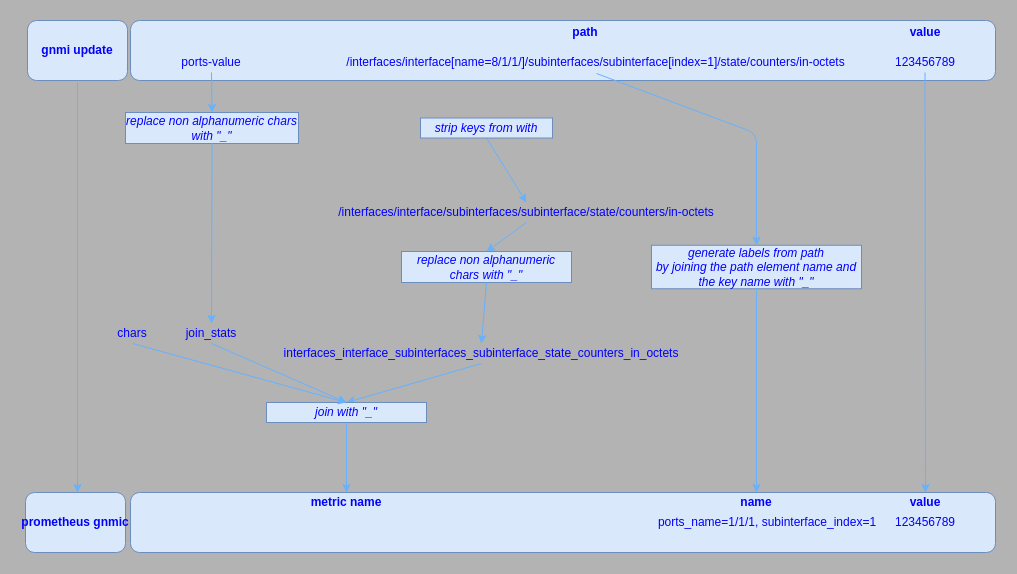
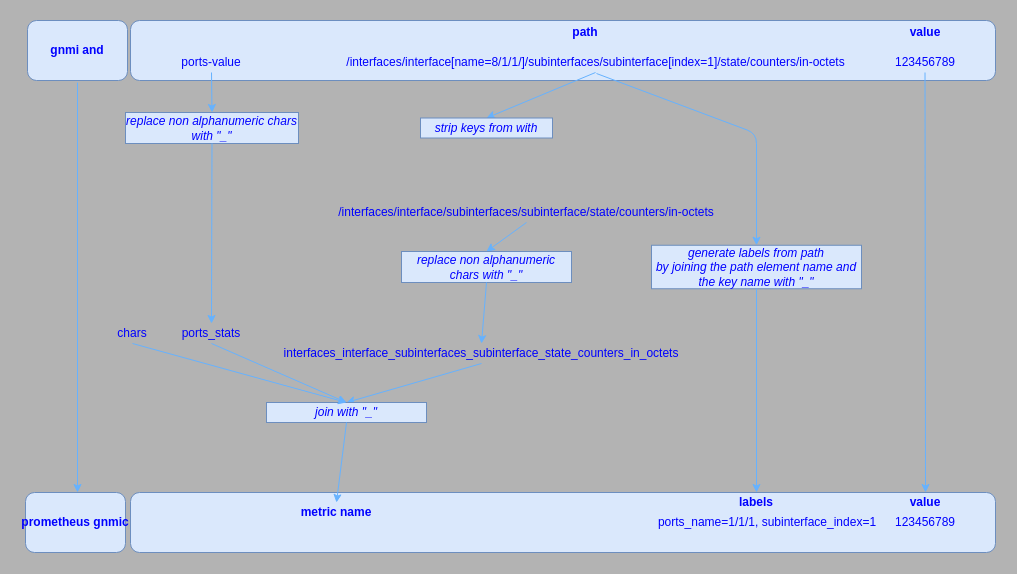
  <mxCell id="0" />
  <mxCell id="1" parent="0" />
  <mxCell id="2" value="" style="rounded=1;whiteSpace=wrap;html=1;strokeColor=#6c8ebf;fillColor=#dae8fc;" vertex="1" parent="1"><mxGeometry x="25" y="492" width="100" height="60" as="geometry" /></mxCell>
  <mxCell id="3" value="" style="rounded=1;whiteSpace=wrap;html=1;strokeColor=#6c8ebf;fillColor=#dae8fc;" vertex="1" parent="1"><mxGeometry x="27" y="20" width="100" height="60" as="geometry" /></mxCell>
  <mxCell id="4" value="" style="rounded=1;whiteSpace=wrap;html=1;strokeColor=#6c8ebf;fillColor=#dae8fc;" vertex="1" parent="1"><mxGeometry x="130" y="492" width="865" height="60" as="geometry" /></mxCell>
  <mxCell id="5" value="" style="rounded=1;whiteSpace=wrap;html=1;strokeColor=#6c8ebf;fillColor=#dae8fc;" vertex="1" parent="1"><mxGeometry x="130" y="20" width="865" height="60" as="geometry" /></mxCell>
  <mxCell id="6" value="/interfaces/interface[name=8/1/1/]/subinterfaces/subinterface[index=1]/state/counters/in-octets" style="text;html=1;strokeColor=none;fillColor=none;align=center;verticalAlign=middle;whiteSpace=wrap;labelBackgroundColor=none;labelBorderColor=none;fontColor=#0000FF;" vertex="1" parent="1"><mxGeometry x="310.5" y="52" width="569" height="20" as="geometry" /></mxCell>
  <mxCell id="7" value="ports-value" style="text;html=1;strokeColor=none;fillColor=none;align=center;verticalAlign=middle;whiteSpace=wrap;labelBackgroundColor=none;labelBorderColor=none;fontColor=#0000FF;" vertex="1" parent="1"><mxGeometry x="166" y="52" width="90" height="20" as="geometry" /></mxCell>
  <mxCell id="8" value="123456789" style="text;html=1;strokeColor=none;fillColor=none;align=center;verticalAlign=middle;whiteSpace=wrap;labelBackgroundColor=none;labelBorderColor=none;fontColor=#0000FF;" vertex="1" parent="1"><mxGeometry x="879.5" y="52" width="90" height="20" as="geometry" /></mxCell>
  <mxCell id="9" value="&lt;b&gt;path&lt;span style=&quot;font-family: monospace; font-size: 0px;&quot;&gt;%3CmxGraphModel%3E%3Croot%3E%3CmxCell%20id%3D%220%22%2F%3E%3CmxCell%20id%3D%221%22%20parent%3D%220%22%2F%3E%3CmxCell%20id%3D%222%22%20value%3D%22subscription%20name%22%20style%3D%22text%3Bhtml%3D1%3BstrokeColor%3Dnone%3BfillColor%3Dnone%3Balign%3Dcenter%3BverticalAlign%3Dmiddle%3BwhiteSpace%3Dwrap%3Brounded%3D0%3BlabelBackgroundColor%3Dnone%3B%22%20vertex%3D%221%22%20parent%3D%221%22%3E%3CmxGeometry%20x%3D%22100%22%20y%3D%2210%22%20width%3D%22110%22%20height%3D%2220%22%20as%3D%22geometry%22%2F%3E%3C%2FmxCell%3E%3C%2Froot%3E%3C%2FmxGraphModel%3E&lt;/span&gt;&lt;/b&gt;" style="text;html=1;strokeColor=none;fillColor=none;align=center;verticalAlign=middle;whiteSpace=wrap;labelBackgroundColor=none;fontColor=#0000FF;" vertex="1" parent="1"><mxGeometry x="530" y="22" width="110" height="20" as="geometry" /></mxCell>
  <mxCell id="10" value="&lt;b&gt;value&lt;/b&gt;" style="text;html=1;strokeColor=none;fillColor=none;align=center;verticalAlign=middle;whiteSpace=wrap;labelBackgroundColor=none;fontColor=#0000FF;" vertex="1" parent="1"><mxGeometry x="869.5" y="22" width="110" height="20" as="geometry" /></mxCell>
  <mxCell id="11" value="/interfaces/interface/subinterfaces/subinterface/state/counters/in-octets" style="text;html=1;strokeColor=none;fillColor=none;align=center;verticalAlign=middle;whiteSpace=wrap;labelBackgroundColor=none;labelBorderColor=none;fontColor=#0000FF;" vertex="1" parent="1"><mxGeometry x="336" y="202" width="380" height="20" as="geometry" /></mxCell>
+ <mxCell id="12" value="" style="endArrow=classic;html=1;entryX=0.5;entryY=0;entryDx=0;entryDy=0;exitX=0.5;exitY=1;exitDx=0;exitDy=0;fontColor=#0000FF;strokeColor=#66B2FF;" edge="1" parent="1" source="6" target="22"><mxGeometry width="50" height="50" relative="1" as="geometry"><mxPoint x="576" y="82" as="sourcePoint" /><mxPoint x="576" y="142" as="targetPoint" /></mxGeometry></mxCell>
  <mxCell id="13" value="" style="endArrow=classic;html=1;exitX=0.5;exitY=1;exitDx=0;exitDy=0;entryX=0.5;entryY=0;entryDx=0;entryDy=0;fontColor=#0000FF;strokeColor=#66B2FF;" edge="1" parent="1" source="7" target="23"><mxGeometry width="50" height="50" relative="1" as="geometry"><mxPoint x="236" y="112" as="sourcePoint" /><mxPoint x="206" y="212" as="targetPoint" /></mxGeometry></mxCell>
- <mxCell id="14" value="" style="endArrow=classic;html=1;exitX=0.5;exitY=1;exitDx=0;exitDy=0;entryX=0.5;entryY=0;entryDx=0;entryDy=0;fontColor=#0000FF;strokeColor=#66B2FF;" edge="1" parent="1" source="22" target="11"><mxGeometry width="50" height="50" relative="1" as="geometry"><mxPoint x="436" y="172" as="sourcePoint" /><mxPoint x="491" y="203" as="targetPoint" /></mxGeometry></mxCell>
  <mxCell id="15" value="" style="endArrow=classic;html=1;exitX=0.5;exitY=1;exitDx=0;exitDy=0;labelBorderColor=#000000;fontColor=#0000FF;strokeColor=#66B2FF;" edge="1" parent="1" source="8"><mxGeometry width="50" height="50" relative="1" as="geometry"><mxPoint x="924" y="82" as="sourcePoint" /><mxPoint x="925" y="492" as="targetPoint" /></mxGeometry></mxCell>
  <mxCell id="16" value="interfaces_interface_subinterfaces_subinterface_state_counters_in_octets" style="text;html=1;strokeColor=none;fillColor=none;align=center;verticalAlign=middle;whiteSpace=wrap;labelBackgroundColor=none;labelBorderColor=none;fontColor=#0000FF;" vertex="1" parent="1"><mxGeometry x="291" y="343" width="380" height="20" as="geometry" /></mxCell>
  <mxCell id="17" value="ports_name=1/1/1, subinterface_index=1" style="text;html=1;strokeColor=none;fillColor=none;align=center;verticalAlign=middle;whiteSpace=wrap;labelBackgroundColor=none;labelBorderColor=none;fontColor=#0000FF;" vertex="1" parent="1"><mxGeometry x="627" y="512" width="280" height="20" as="geometry" /></mxCell>
- <mxCell id="18" value="join_stats" style="text;html=1;strokeColor=none;fillColor=none;align=center;verticalAlign=middle;whiteSpace=wrap;labelBackgroundColor=none;labelBorderColor=none;fontColor=#0000FF;" vertex="1" parent="1"><mxGeometry x="166" y="323" width="90" height="20" as="geometry" /></mxCell>
+ <mxCell id="18" value="ports_stats" style="text;html=1;strokeColor=none;fillColor=none;align=center;verticalAlign=middle;whiteSpace=wrap;labelBackgroundColor=none;labelBorderColor=none;fontColor=#0000FF;" vertex="1" parent="1"><mxGeometry x="166" y="323" width="90" height="20" as="geometry" /></mxCell>
  <mxCell id="19" value="" style="endArrow=classic;html=1;exitX=0.5;exitY=1;exitDx=0;exitDy=0;entryX=0.5;entryY=0;entryDx=0;entryDy=0;fontColor=#0000FF;strokeColor=#66B2FF;" edge="1" parent="1" source="16" target="28"><mxGeometry width="50" height="50" relative="1" as="geometry"><mxPoint x="396" y="353" as="sourcePoint" /><mxPoint x="426" y="382" as="targetPoint" /></mxGeometry></mxCell>
  <mxCell id="20" value="" style="endArrow=classic;html=1;exitX=0.5;exitY=1;exitDx=0;exitDy=0;entryX=0.5;entryY=0;entryDx=0;entryDy=0;fontColor=#0000FF;strokeColor=#66B2FF;" edge="1" parent="1" target="28"><mxGeometry width="50" height="50" relative="1" as="geometry"><mxPoint x="211" y="343" as="sourcePoint" /><mxPoint x="326" y="382" as="targetPoint" /></mxGeometry></mxCell>
  <mxCell id="21" value="123456789" style="text;html=1;strokeColor=none;fillColor=none;align=center;verticalAlign=middle;whiteSpace=wrap;labelBackgroundColor=none;labelBorderColor=none;fontColor=#0000FF;" vertex="1" parent="1"><mxGeometry x="879.5" y="512" width="90" height="20" as="geometry" /></mxCell>
  <mxCell id="22" value="&lt;span style=&quot;font-family: &amp;#34;helvetica&amp;#34; ; font-size: 12px ; font-style: italic ; font-weight: 400 ; letter-spacing: normal ; text-align: center ; text-indent: 0px ; text-transform: none ; word-spacing: 0px ; display: inline ; float: none&quot;&gt;&lt;font color=&quot;#0000ff&quot;&gt;strip keys from with&lt;/font&gt;&lt;/span&gt;" style="whiteSpace=wrap;html=1;labelBackgroundColor=none;labelBorderColor=none;strokeColor=#6c8ebf;fillColor=#dae8fc;" vertex="1" parent="1"><mxGeometry x="420" y="117.5" width="132" height="20" as="geometry" /></mxCell>
  <mxCell id="23" value="&lt;span style=&quot;font-style: italic&quot;&gt;&lt;font color=&quot;#0000ff&quot;&gt;replace non alphanumeric chars with &quot;_&quot;&lt;/font&gt;&lt;/span&gt;" style="whiteSpace=wrap;html=1;labelBackgroundColor=none;labelBorderColor=none;strokeColor=#6c8ebf;fillColor=#dae8fc;" vertex="1" parent="1"><mxGeometry x="125" y="112" width="173" height="31" as="geometry" /></mxCell>
  <mxCell id="24" value="" style="endArrow=classic;html=1;exitX=0.5;exitY=1;exitDx=0;exitDy=0;entryX=0.5;entryY=0;entryDx=0;entryDy=0;fontColor=#0000FF;strokeColor=#66B2FF;" edge="1" parent="1" source="11" target="25"><mxGeometry width="50" height="50" relative="1" as="geometry"><mxPoint x="236" y="102" as="sourcePoint" /><mxPoint x="216" y="222" as="targetPoint" /></mxGeometry></mxCell>
  <mxCell id="25" value="&lt;span style=&quot;font-style: italic&quot;&gt;&lt;font color=&quot;#0000ff&quot;&gt;replace non alphanumeric chars with &quot;_&quot;&lt;/font&gt;&lt;/span&gt;" style="whiteSpace=wrap;html=1;labelBackgroundColor=none;strokeColor=#6c8ebf;fillColor=#dae8fc;" vertex="1" parent="1"><mxGeometry x="401" y="251" width="170" height="31" as="geometry" /></mxCell>
  <mxCell id="26" value="" style="endArrow=classic;html=1;exitX=0.5;exitY=1;exitDx=0;exitDy=0;entryX=0.5;entryY=0;entryDx=0;entryDy=0;fontColor=#0000FF;strokeColor=#66B2FF;" edge="1" parent="1" source="23" target="18"><mxGeometry width="50" height="50" relative="1" as="geometry"><mxPoint x="246" y="112" as="sourcePoint" /><mxPoint x="226" y="232" as="targetPoint" /></mxGeometry></mxCell>
  <mxCell id="27" value="" style="endArrow=classic;html=1;exitX=0.5;exitY=1;exitDx=0;exitDy=0;entryX=0.5;entryY=0;entryDx=0;entryDy=0;fontColor=#0000FF;strokeColor=#66B2FF;" edge="1" parent="1" source="25" target="16"><mxGeometry width="50" height="50" relative="1" as="geometry"><mxPoint x="436" y="282" as="sourcePoint" /><mxPoint x="436" y="312" as="targetPoint" /></mxGeometry></mxCell>
  <mxCell id="28" value="&lt;span style=&quot;font-style: italic&quot;&gt;&lt;font color=&quot;#0000ff&quot;&gt;join with &quot;_&quot;&lt;/font&gt;&lt;/span&gt;" style="whiteSpace=wrap;html=1;labelBackgroundColor=none;strokeColor=#6c8ebf;fillColor=#dae8fc;" vertex="1" parent="1"><mxGeometry x="266" y="402" width="160" height="20" as="geometry" /></mxCell>
  <mxCell id="29" value="" style="endArrow=classic;html=1;exitX=0.5;exitY=1;exitDx=0;exitDy=0;entryX=0.5;entryY=0;entryDx=0;entryDy=0;fontColor=#0000FF;strokeColor=#66B2FF;" edge="1" parent="1" source="28" target="30"><mxGeometry width="50" height="50" relative="1" as="geometry"><mxPoint x="394" y="422" as="sourcePoint" /><mxPoint x="347" y="482" as="targetPoint" /><Array as="points" /></mxGeometry></mxCell>
- <mxCell id="30" value="&lt;b&gt;metric name&lt;/b&gt;" style="text;html=1;strokeColor=none;fillColor=none;align=center;verticalAlign=middle;whiteSpace=wrap;labelBackgroundColor=none;fontColor=#0000FF;" vertex="1" parent="1"><mxGeometry x="291" y="492" width="110" height="20" as="geometry" /></mxCell>
- <mxCell id="31" value="&lt;b&gt;name&lt;/b&gt;" style="text;html=1;strokeColor=none;fillColor=none;align=center;verticalAlign=middle;whiteSpace=wrap;labelBackgroundColor=none;fontColor=#0000FF;" vertex="1" parent="1"><mxGeometry x="701" y="492" width="110" height="20" as="geometry" /></mxCell>
+ <mxCell id="30" value="&lt;b&gt;metric name&lt;/b&gt;" style="text;html=1;strokeColor=none;fillColor=none;align=center;verticalAlign=middle;whiteSpace=wrap;labelBackgroundColor=none;fontColor=#0000FF;" vertex="1" parent="1"><mxGeometry x="281" y="502" width="110" height="20" as="geometry" /></mxCell>
+ <mxCell id="31" value="&lt;b&gt;labels&lt;/b&gt;" style="text;html=1;strokeColor=none;fillColor=none;align=center;verticalAlign=middle;whiteSpace=wrap;labelBackgroundColor=none;fontColor=#0000FF;" vertex="1" parent="1"><mxGeometry x="701" y="492" width="110" height="20" as="geometry" /></mxCell>
  <mxCell id="32" value="&lt;b&gt;value&lt;/b&gt;" style="text;html=1;strokeColor=none;fillColor=none;align=center;verticalAlign=middle;whiteSpace=wrap;labelBackgroundColor=none;fontColor=#0000FF;" vertex="1" parent="1"><mxGeometry x="869.5" y="492" width="110" height="20" as="geometry" /></mxCell>
- <mxCell id="33" value="&lt;b&gt;gnmi update&lt;/b&gt;" style="text;html=1;strokeColor=none;fillColor=none;align=center;verticalAlign=middle;whiteSpace=wrap;labelBackgroundColor=none;fontColor=#0000FF;" vertex="1" parent="1"><mxGeometry x="22" y="40" width="110" height="20" as="geometry" /></mxCell>
+ <mxCell id="33" value="&lt;b&gt;gnmi and&lt;/b&gt;" style="text;html=1;strokeColor=none;fillColor=none;align=center;verticalAlign=middle;whiteSpace=wrap;labelBackgroundColor=none;fontColor=#0000FF;" vertex="1" parent="1"><mxGeometry x="22" y="40" width="110" height="20" as="geometry" /></mxCell>
  <mxCell id="34" value="&lt;b&gt;prometheus gnmic&lt;/b&gt;" style="text;html=1;strokeColor=none;fillColor=none;align=center;verticalAlign=middle;whiteSpace=wrap;labelBackgroundColor=none;fontColor=#0000FF;" vertex="1" parent="1"><mxGeometry x="20" y="512" width="110" height="20" as="geometry" /></mxCell>
  <mxCell id="35" value="" style="endArrow=classic;html=1;fontColor=#0000FF;strokeColor=#66B2FF;" edge="1" parent="1"><mxGeometry width="50" height="50" relative="1" as="geometry"><mxPoint x="77" y="82" as="sourcePoint" /><mxPoint x="77" y="492" as="targetPoint" /></mxGeometry></mxCell>
  <mxCell id="36" value="chars" style="text;html=1;strokeColor=none;fillColor=none;align=center;verticalAlign=middle;whiteSpace=wrap;labelBackgroundColor=none;labelBorderColor=none;fontColor=#0000FF;" vertex="1" parent="1"><mxGeometry x="87" y="323" width="90" height="20" as="geometry" /></mxCell>
  <mxCell id="37" value="" style="endArrow=classic;html=1;exitX=0.5;exitY=1;exitDx=0;exitDy=0;entryX=0.5;entryY=0;entryDx=0;entryDy=0;fontColor=#0000FF;strokeColor=#66B2FF;" edge="1" parent="1" source="36" target="28"><mxGeometry width="50" height="50" relative="1" as="geometry"><mxPoint x="221" y="353" as="sourcePoint" /><mxPoint x="347" y="401" as="targetPoint" /></mxGeometry></mxCell>
  <mxCell id="38" value="&lt;span style=&quot;font-family: &amp;#34;helvetica&amp;#34; ; font-size: 12px ; font-style: italic ; font-weight: 400 ; letter-spacing: normal ; text-align: center ; text-indent: 0px ; text-transform: none ; word-spacing: 0px ; display: inline ; float: none&quot;&gt;&lt;font color=&quot;#0000ff&quot;&gt;generate labels from path&lt;br&gt;by joining the path element name and the key name with &quot;_&quot;&lt;/font&gt;&lt;br&gt;&lt;/span&gt;" style="whiteSpace=wrap;html=1;labelBackgroundColor=none;labelBorderColor=none;strokeColor=#6c8ebf;fillColor=#dae8fc;" vertex="1" parent="1"><mxGeometry x="651" y="244.75" width="210" height="43.5" as="geometry" /></mxCell>
  <mxCell id="39" value="" style="endArrow=classic;html=1;entryX=0.5;entryY=0;entryDx=0;entryDy=0;fontColor=#0000FF;strokeColor=#66B2FF;" edge="1" parent="1" target="38"><mxGeometry width="50" height="50" relative="1" as="geometry"><mxPoint x="596" y="73" as="sourcePoint" /><mxPoint x="496" y="127.5" as="targetPoint" /><Array as="points"><mxPoint x="756" y="133" /></Array></mxGeometry></mxCell>
  <mxCell id="40" value="" style="endArrow=classic;html=1;entryX=0.5;entryY=0;entryDx=0;entryDy=0;fontColor=#0000FF;strokeColor=#66B2FF;" edge="1" parent="1" source="38" target="31"><mxGeometry width="50" height="50" relative="1" as="geometry"><mxPoint x="755.5" y="143" as="sourcePoint" /><mxPoint x="755.5" y="207.5" as="targetPoint" /></mxGeometry></mxCell>
